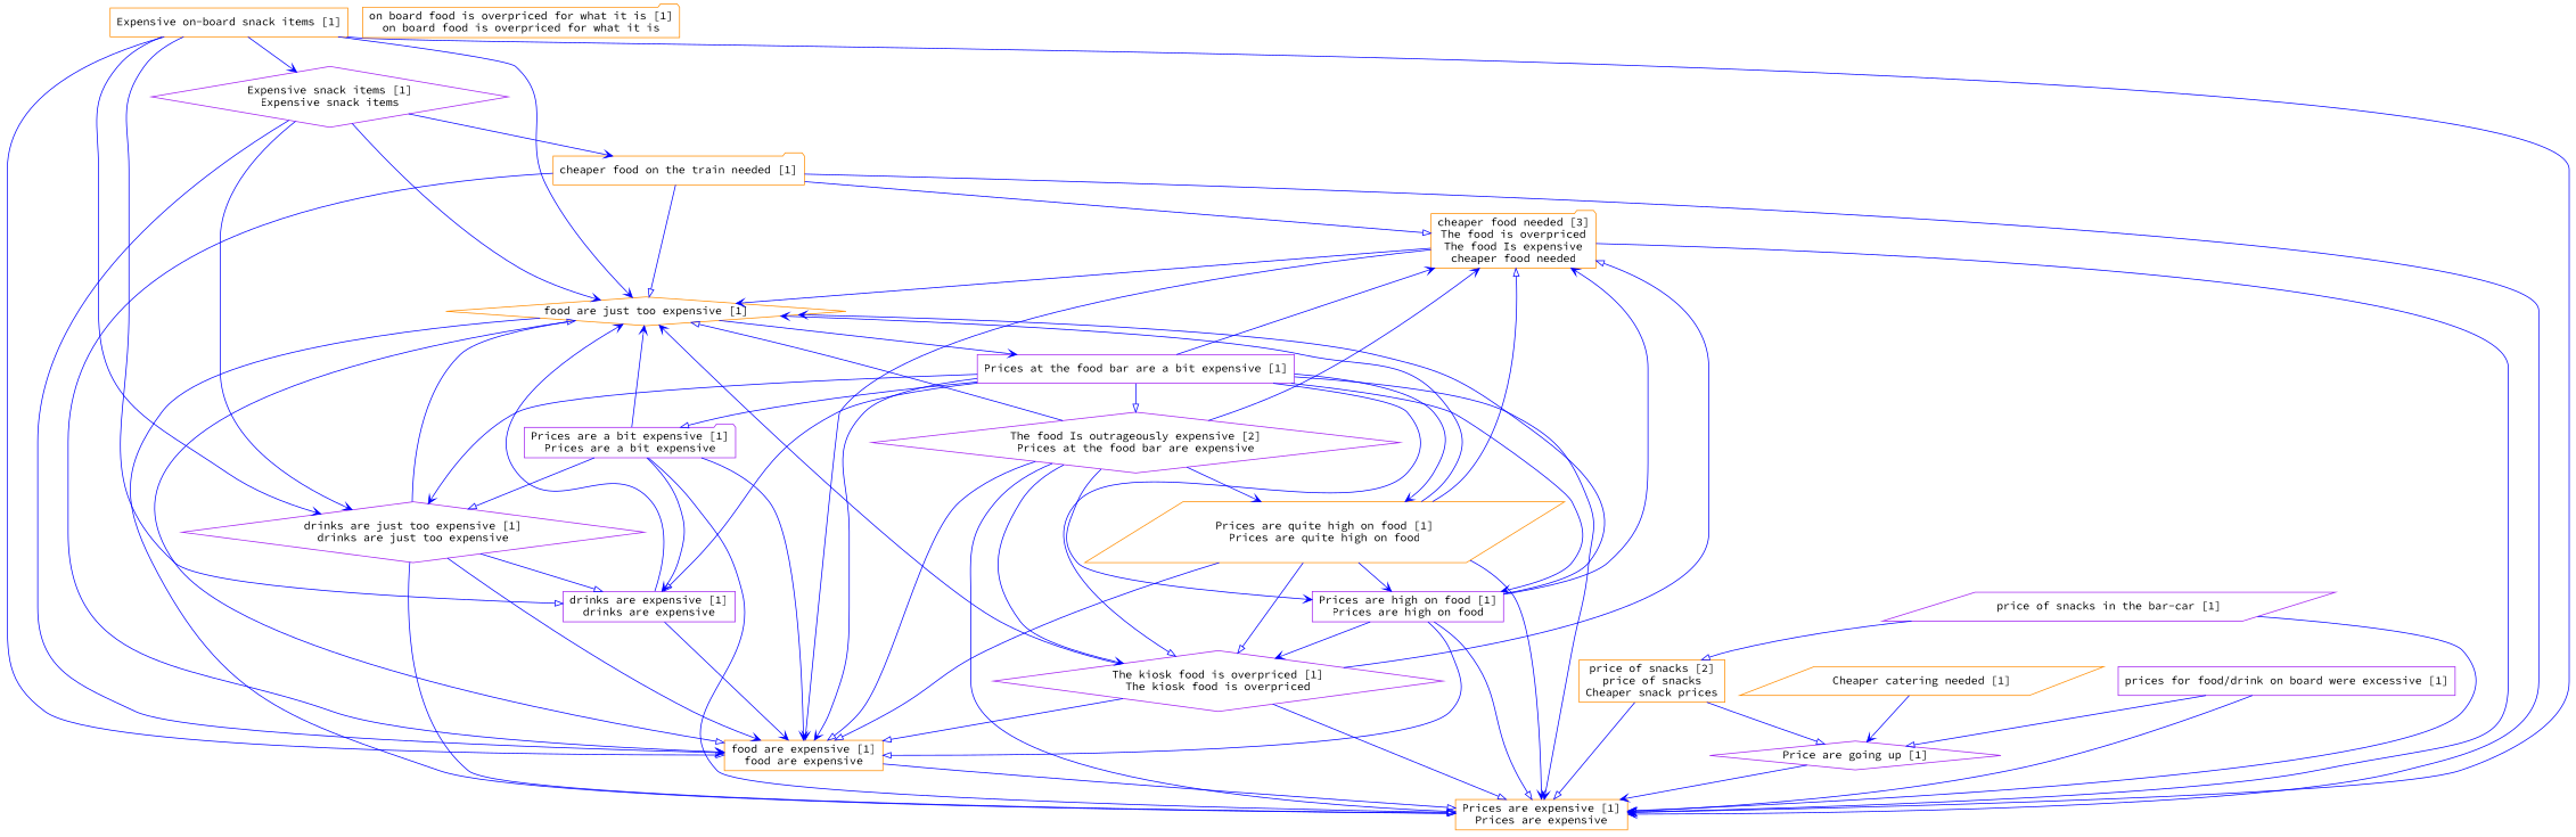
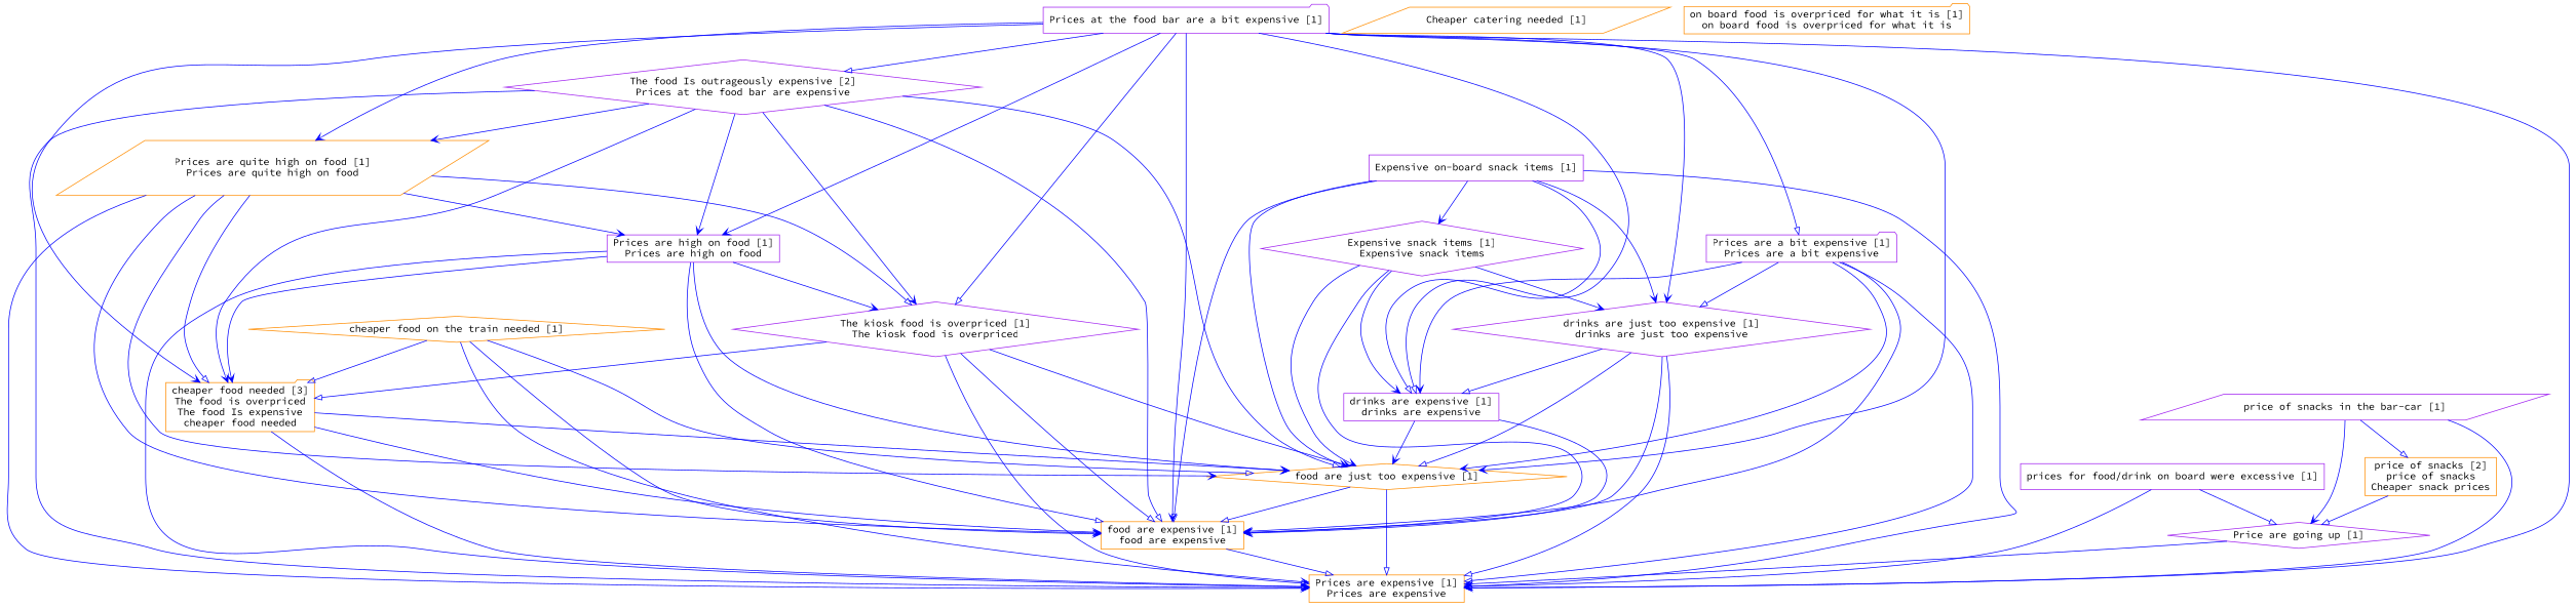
  digraph {
    fontname="Source Code Pro"
    node [color=purple fontname="Source Code Pro" shape=box]
    edge [arrowhead=vee color=blue fontname="Source Code Pro"]
    "cheaper food needed [3]\nThe food is overpriced\nThe food Is expensive\ncheaper food needed" [color=darkorange shape=folder]
    "The food Is outrageously expensive [2]\nPrices at the food bar are expensive" [shape=diamond]
    "Prices are quite high on food [1]\nPrices are quite high on food" [color=darkorange shape=parallelogram]
    "Prices are high on food [1]\nPrices are high on food"
    "Prices are expensive [1]\nPrices are expensive" [color=darkorange]
    "The kiosk food is overpriced [1]\nThe kiosk food is overpriced" [shape=diamond]
    "food are just too expensive [1]" [color=darkorange shape=diamond]
    "food are expensive [1]\nfood are expensive" [color=darkorange]
    "price of snacks [2]\nprice of snacks\nCheaper snack prices" [color=darkorange]
    "Price are going up [1]" [shape=diamond]
    "Cheaper catering needed [1]" [color=darkorange shape=parallelogram]
-   "Expensive on-board snack items [1]" [color=darkorange]
+   "Expensive on-board snack items [1]"
    "Expensive snack items [1]\nExpensive snack items" [shape=diamond]
    "drinks are just too expensive [1]\ndrinks are just too expensive" [shape=diamond]
    "drinks are expensive [1]\ndrinks are expensive"
-   "Prices at the food bar are a bit expensive [1]"
+   "Prices at the food bar are a bit expensive [1]" [shape=folder]
    "Prices are a bit expensive [1]\nPrices are a bit expensive" [shape=folder]
-   "cheaper food on the train needed [1]" [color=darkorange shape=folder]
+   "cheaper food on the train needed [1]" [color=darkorange shape=diamond]
    "on board food is overpriced for what it is [1]\non board food is overpriced for what it is" [color=darkorange shape=folder]
    "price of snacks in the bar-car [1]" [shape=parallelogram]
    "prices for food/drink on board were excessive [1]"
    "cheaper food needed [3]\nThe food is overpriced\nThe food Is expensive\ncheaper food needed" -> "Prices are expensive [1]\nPrices are expensive"
    "cheaper food needed [3]\nThe food is overpriced\nThe food Is expensive\ncheaper food needed" -> "food are just too expensive [1]"
    "cheaper food needed [3]\nThe food is overpriced\nThe food Is expensive\ncheaper food needed" -> "food are expensive [1]\nfood are expensive"
    "The food Is outrageously expensive [2]\nPrices at the food bar are expensive" -> "cheaper food needed [3]\nThe food is overpriced\nThe food Is expensive\ncheaper food needed"
    "The food Is outrageously expensive [2]\nPrices at the food bar are expensive" -> "Prices are quite high on food [1]\nPrices are quite high on food"
    "The food Is outrageously expensive [2]\nPrices at the food bar are expensive" -> "Prices are high on food [1]\nPrices are high on food"
    "The food Is outrageously expensive [2]\nPrices at the food bar are expensive" -> "Prices are expensive [1]\nPrices are expensive" [arrowhead=onormal]
    "The food Is outrageously expensive [2]\nPrices at the food bar are expensive" -> "The kiosk food is overpriced [1]\nThe kiosk food is overpriced"
    "The food Is outrageously expensive [2]\nPrices at the food bar are expensive" -> "food are just too expensive [1]" [arrowhead=onormal]
    "The food Is outrageously expensive [2]\nPrices at the food bar are expensive" -> "food are expensive [1]\nfood are expensive" [arrowhead=onormal]
    "Prices are quite high on food [1]\nPrices are quite high on food" -> "cheaper food needed [3]\nThe food is overpriced\nThe food Is expensive\ncheaper food needed" [arrowhead=onormal]
    "Prices are quite high on food [1]\nPrices are quite high on food" -> "Prices are high on food [1]\nPrices are high on food"
    "Prices are quite high on food [1]\nPrices are quite high on food" -> "Prices are expensive [1]\nPrices are expensive"
    "Prices are quite high on food [1]\nPrices are quite high on food" -> "The kiosk food is overpriced [1]\nThe kiosk food is overpriced" [arrowhead=onormal]
    "Prices are quite high on food [1]\nPrices are quite high on food" -> "food are just too expensive [1]"
    "Prices are quite high on food [1]\nPrices are quite high on food" -> "food are expensive [1]\nfood are expensive" [arrowhead=onormal]
    "Prices are high on food [1]\nPrices are high on food" -> "cheaper food needed [3]\nThe food is overpriced\nThe food Is expensive\ncheaper food needed"
    "Prices are high on food [1]\nPrices are high on food" -> "Prices are expensive [1]\nPrices are expensive" [arrowhead=onormal]
    "Prices are high on food [1]\nPrices are high on food" -> "The kiosk food is overpriced [1]\nThe kiosk food is overpriced"
    "Prices are high on food [1]\nPrices are high on food" -> "food are just too expensive [1]"
    "Prices are high on food [1]\nPrices are high on food" -> "food are expensive [1]\nfood are expensive" [arrowhead=onormal]
    "The kiosk food is overpriced [1]\nThe kiosk food is overpriced" -> "cheaper food needed [3]\nThe food is overpriced\nThe food Is expensive\ncheaper food needed" [arrowhead=onormal]
    "The kiosk food is overpriced [1]\nThe kiosk food is overpriced" -> "Prices are expensive [1]\nPrices are expensive" [arrowhead=onormal]
    "The kiosk food is overpriced [1]\nThe kiosk food is overpriced" -> "food are just too expensive [1]"
    "The kiosk food is overpriced [1]\nThe kiosk food is overpriced" -> "food are expensive [1]\nfood are expensive" [arrowhead=onormal]
    "food are just too expensive [1]" -> "Prices are expensive [1]\nPrices are expensive" [arrowhead=onormal]
    "food are just too expensive [1]" -> "food are expensive [1]\nfood are expensive" [arrowhead=onormal]
    "food are expensive [1]\nfood are expensive" -> "Prices are expensive [1]\nPrices are expensive" [arrowhead=onormal]
-   "price of snacks [2]\nprice of snacks\nCheaper snack prices" -> "Prices are expensive [1]\nPrices are expensive" [arrowhead=onormal]
    "price of snacks [2]\nprice of snacks\nCheaper snack prices" -> "Price are going up [1]" [arrowhead=onormal]
    "Price are going up [1]" -> "Prices are expensive [1]\nPrices are expensive"
    "Expensive on-board snack items [1]" -> "Prices are expensive [1]\nPrices are expensive"
    "Expensive on-board snack items [1]" -> "food are just too expensive [1]"
    "Expensive on-board snack items [1]" -> "food are expensive [1]\nfood are expensive" [arrowhead=onormal]
    "Expensive on-board snack items [1]" -> "Expensive snack items [1]\nExpensive snack items"
    "Expensive on-board snack items [1]" -> "drinks are just too expensive [1]\ndrinks are just too expensive"
    "Expensive on-board snack items [1]" -> "drinks are expensive [1]\ndrinks are expensive" [arrowhead=onormal]
    "Expensive snack items [1]\nExpensive snack items" -> "food are just too expensive [1]"
    "Expensive snack items [1]\nExpensive snack items" -> "food are expensive [1]\nfood are expensive"
    "Expensive snack items [1]\nExpensive snack items" -> "drinks are just too expensive [1]\ndrinks are just too expensive"
-   "Expensive snack items [1]\nExpensive snack items" -> "cheaper food on the train needed [1]"
+   "Expensive snack items [1]\nExpensive snack items" -> "drinks are expensive [1]\ndrinks are expensive"
    "drinks are just too expensive [1]\ndrinks are just too expensive" -> "Prices are expensive [1]\nPrices are expensive" [arrowhead=onormal]
    "drinks are just too expensive [1]\ndrinks are just too expensive" -> "food are just too expensive [1]" [arrowhead=onormal]
    "drinks are just too expensive [1]\ndrinks are just too expensive" -> "food are expensive [1]\nfood are expensive"
    "drinks are just too expensive [1]\ndrinks are just too expensive" -> "drinks are expensive [1]\ndrinks are expensive" [arrowhead=onormal]
    "drinks are expensive [1]\ndrinks are expensive" -> "food are just too expensive [1]"
    "drinks are expensive [1]\ndrinks are expensive" -> "food are expensive [1]\nfood are expensive"
    "Prices at the food bar are a bit expensive [1]" -> "cheaper food needed [3]\nThe food is overpriced\nThe food Is expensive\ncheaper food needed"
    "Prices at the food bar are a bit expensive [1]" -> "The food Is outrageously expensive [2]\nPrices at the food bar are expensive" [arrowhead=onormal]
    "Prices at the food bar are a bit expensive [1]" -> "Prices are quite high on food [1]\nPrices are quite high on food"
    "Prices at the food bar are a bit expensive [1]" -> "Prices are high on food [1]\nPrices are high on food"
    "Prices at the food bar are a bit expensive [1]" -> "Prices are expensive [1]\nPrices are expensive"
    "Prices at the food bar are a bit expensive [1]" -> "The kiosk food is overpriced [1]\nThe kiosk food is overpriced" [arrowhead=onormal]
-   "food are just too expensive [1]" -> "Prices at the food bar are a bit expensive [1]"
+   "Prices at the food bar are a bit expensive [1]" -> "food are just too expensive [1]"
    "Prices at the food bar are a bit expensive [1]" -> "food are expensive [1]\nfood are expensive"
    "Prices at the food bar are a bit expensive [1]" -> "drinks are just too expensive [1]\ndrinks are just too expensive"
    "Prices at the food bar are a bit expensive [1]" -> "drinks are expensive [1]\ndrinks are expensive" [arrowhead=onormal]
    "Prices at the food bar are a bit expensive [1]" -> "Prices are a bit expensive [1]\nPrices are a bit expensive" [arrowhead=onormal]
    "Prices are a bit expensive [1]\nPrices are a bit expensive" -> "Prices are expensive [1]\nPrices are expensive" [arrowhead=onormal]
    "Prices are a bit expensive [1]\nPrices are a bit expensive" -> "food are just too expensive [1]"
    "Prices are a bit expensive [1]\nPrices are a bit expensive" -> "food are expensive [1]\nfood are expensive"
    "Prices are a bit expensive [1]\nPrices are a bit expensive" -> "drinks are just too expensive [1]\ndrinks are just too expensive" [arrowhead=onormal]
    "Prices are a bit expensive [1]\nPrices are a bit expensive" -> "drinks are expensive [1]\ndrinks are expensive"
    "cheaper food on the train needed [1]" -> "cheaper food needed [3]\nThe food is overpriced\nThe food Is expensive\ncheaper food needed" [arrowhead=onormal]
    "cheaper food on the train needed [1]" -> "Prices are expensive [1]\nPrices are expensive"
    "cheaper food on the train needed [1]" -> "food are just too expensive [1]" [arrowhead=onormal]
    "cheaper food on the train needed [1]" -> "food are expensive [1]\nfood are expensive"
    "price of snacks in the bar-car [1]" -> "Prices are expensive [1]\nPrices are expensive" [arrowhead=onormal]
    "price of snacks in the bar-car [1]" -> "price of snacks [2]\nprice of snacks\nCheaper snack prices" [arrowhead=onormal]
-   "Cheaper catering needed [1]" -> "Price are going up [1]"
+   "price of snacks in the bar-car [1]" -> "Price are going up [1]"
    "prices for food/drink on board were excessive [1]" -> "Prices are expensive [1]\nPrices are expensive"
    "prices for food/drink on board were excessive [1]" -> "Price are going up [1]" [arrowhead=onormal]
  }
